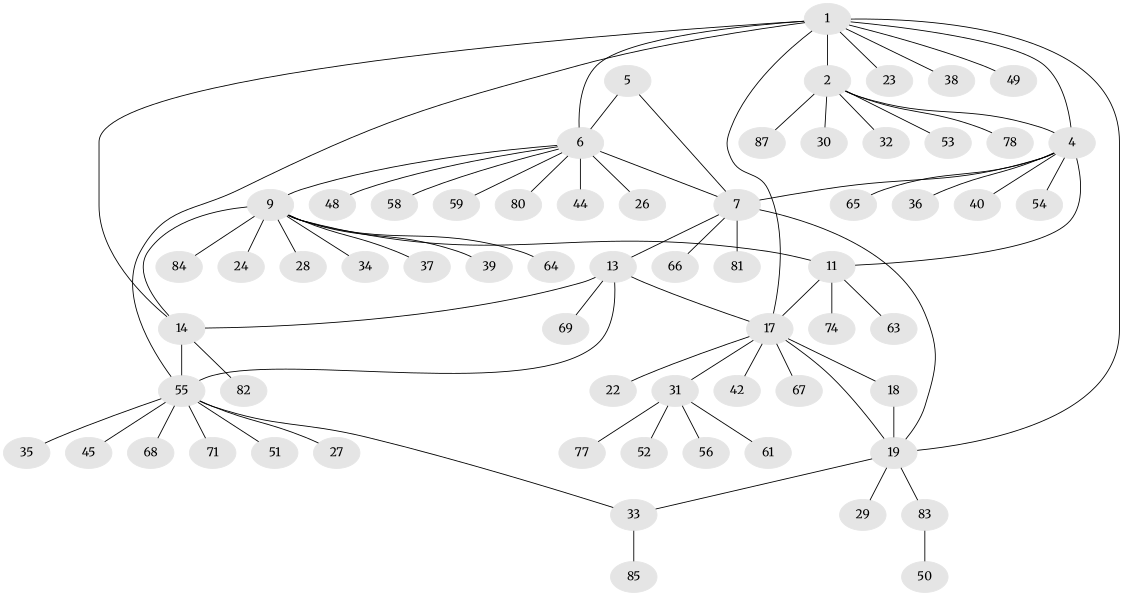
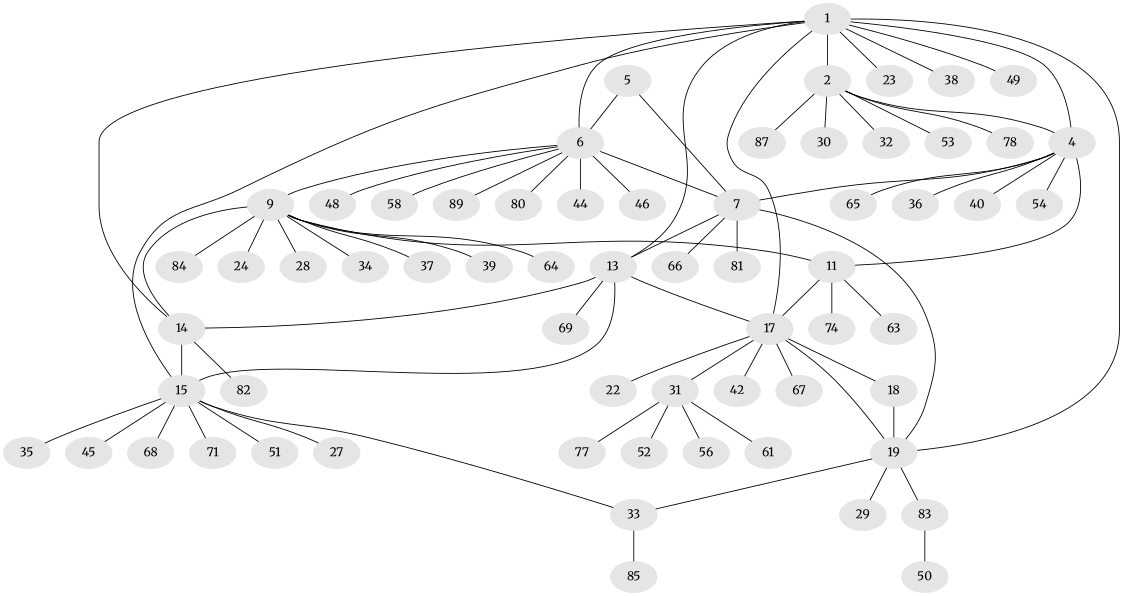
  graph {
    fontname=Merriweather
    node [color=gray90 fontname=Merriweather style=filled]
    edge [fontname=Merriweather]
    1 [super="+47"]
    2 [super="+3"]
    4 [super="+25"]
    6 [super="+8"]
    13 [super="+43"]
    14 [super="+76"]
-   15 [super="+16" label=55]
+   15 [super="+16"]
    17 [super="+26"]
    19 [super="+75"]
    23
    38 [super="+62"]
    49
    30
    32 [super="+88"]
    53
    78
    87
    7 [super="+41"]
    11 [super="+12"]
    36 [super="+79"]
    40
    54
    65
    9 [super="+10"]
    44
-   46 [label=26]
+   46
    48
    58
-   59
+   59 [label=89]
    80
    69
    82
    n33 [label=51]
    27 [super="+60"]
    33 [super="+73"]
    35
    45
    68
    71
    18 [super="+20"]
    22
    31 [super="+86"]
    42 [super="+70"]
    67
    29
    83
    66
    81
    63
    74
    5 [super="+57"]
    24
    28 [super="+72"]
    34
    37
    39
    64
    84
    85
    52
    56
    61
    77
    50 [super="+51"]
    1 -- 2 [weight=2]
    1 -- 4
    1 -- 6
+   1 -- 13
    1 -- 14 [weight=2]
    1 -- 15
    1 -- 17
    1 -- 19 [weight=2]
    1 -- 23
    1 -- 38
    1 -- 49
    2 -- 4 [weight=2]
    2 -- 30
    2 -- 32
    2 -- 53
    2 -- 78
    2 -- 87
    4 -- 7
    4 -- 11
    4 -- 36
    4 -- 40
    4 -- 54
    4 -- 65
    6 -- 7 [weight=2]
    6 -- 9
    6 -- 44
    6 -- 46
    6 -- 48
    6 -- 58
    6 -- 59
    6 -- 80
    13 -- 14
    13 -- 15 [weight=2]
    13 -- 17
    13 -- 69
    14 -- 15 [weight=2]
    14 -- 82
    15 -- n33
    15 -- 27
    15 -- 33
    15 -- 35
    15 -- 45
    15 -- 68
    15 -- 71
    17 -- 19
    17 -- 18 [weight=2]
    17 -- 22
    17 -- 31
    17 -- 42
    17 -- 67
    19 -- 33
    19 -- 29
    19 -- 83
    7 -- 13
    7 -- 19
    7 -- 66
    7 -- 81
    11 -- 17
    11 -- 63
    11 -- 74
    9 -- 14
    9 -- 11 [weight=4]
    9 -- 24
    9 -- 28
    9 -- 34
    9 -- 37
    9 -- 39
    9 -- 64
    9 -- 84
    33 -- 85
    18 -- 19 [weight=2]
    31 -- 52
    31 -- 56
    31 -- 61
    31 -- 77
    83 -- 50
    5 -- 6 [weight=2]
    5 -- 7
  }
